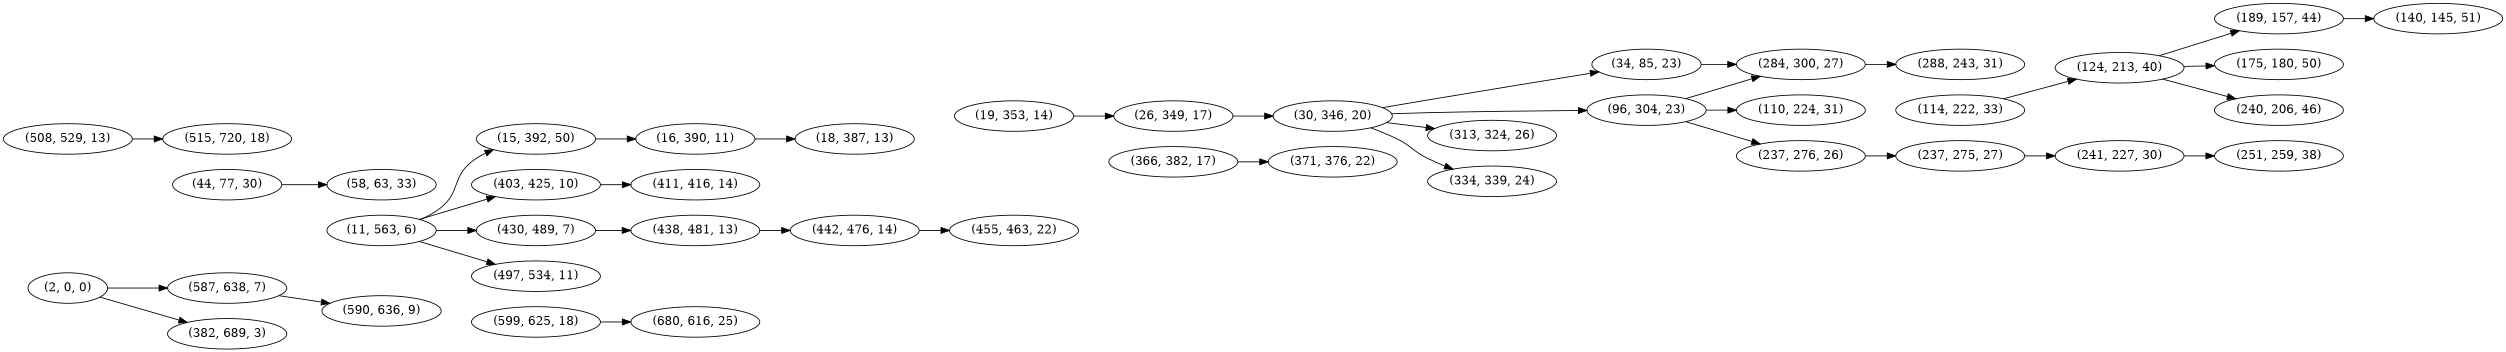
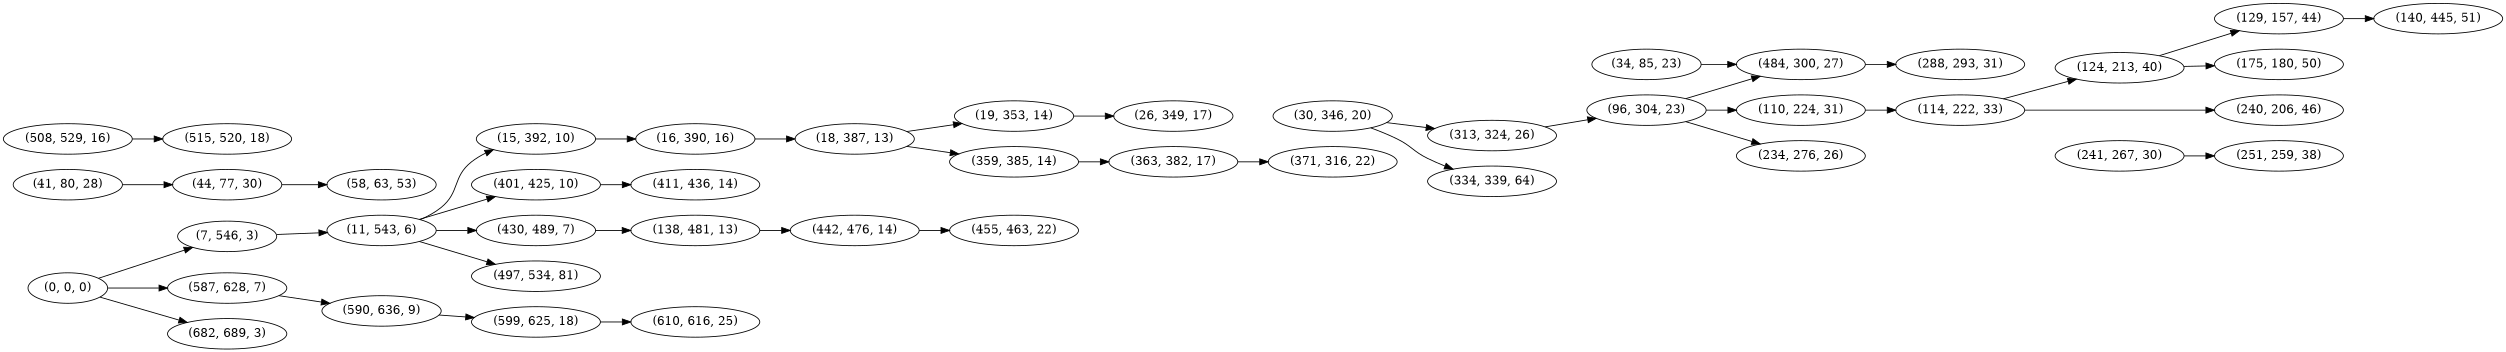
  digraph {
    rankdir=LR
-   "(0, 0, 0)" [label="(2, 0, 0)"]
-   "(587, 638, 7)"
-   "(682, 689, 3)" [label="(382, 689, 3)"]
-   "(11, 543, 6)" [label="(11, 563, 6)"]
+   "(0, 0, 0)"
+   "(7, 546, 3)"
+   "(587, 638, 7)" [label="(587, 628, 7)"]
+   "(682, 689, 3)"
+   "(11, 543, 6)"
    "(590, 636, 9)"
-   "(15, 392, 10)" [label="(15, 392, 50)"]
-   "(401, 425, 10)" [label="(403, 425, 10)"]
+   "(15, 392, 10)"
+   "(401, 425, 10)"
    "(430, 489, 7)"
-   "(497, 534, 11)"
-   "(16, 390, 11)"
-   "(411, 416, 14)"
-   "(438, 481, 13)"
+   "(497, 534, 11)" [label="(497, 534, 81)"]
+   "(16, 390, 11)" [label="(16, 390, 16)"]
+   "(411, 416, 14)" [label="(411, 436, 14)"]
+   "(438, 481, 13)" [label="(138, 481, 13)"]
    "(18, 387, 13)"
    "(19, 353, 14)"
+   "(359, 385, 14)"
    "(26, 349, 17)"
-   "(363, 382, 17)" [label="(366, 382, 17)"]
+   "(363, 382, 17)"
    "(30, 346, 20)"
    "(34, 85, 23)"
    "(96, 304, 23)"
    "(313, 324, 26)"
-   "(334, 339, 24)"
-   "(284, 300, 27)"
+   "(334, 339, 24)" [label="(334, 339, 64)"]
+   "(284, 300, 27)" [label="(484, 300, 27)"]
    "(110, 224, 31)"
-   "(234, 276, 26)" [label="(237, 276, 26)"]
+   "(234, 276, 26)"
+   "(41, 80, 28)"
    "(44, 77, 30)"
-   "(58, 63, 33)"
+   "(58, 63, 33)" [label="(58, 63, 53)"]
    "(114, 222, 33)"
-   "(237, 275, 27)"
-   "(288, 293, 31)" [label="(288, 243, 31)"]
+   "(288, 293, 31)"
    "(124, 213, 40)"
-   "(129, 157, 44)" [label="(189, 157, 44)"]
+   "(129, 157, 44)"
    "(175, 180, 50)"
    n36 [label="(240, 206, 46)"]
-   "(140, 145, 51)"
-   "(241, 267, 30)" [label="(241, 227, 30)"]
+   "(140, 145, 51)" [label="(140, 445, 51)"]
+   "(241, 267, 30)"
    "(251, 259, 38)"
-   "(371, 376, 22)"
+   "(371, 376, 22)" [label="(371, 316, 22)"]
    "(442, 476, 14)"
    "(455, 463, 22)"
-   "(508, 529, 16)" [label="(508, 529, 13)"]
-   "(515, 520, 18)" [label="(515, 720, 18)"]
+   "(508, 529, 16)"
+   "(515, 520, 18)"
    "(599, 625, 18)"
-   "(610, 616, 25)" [label="(680, 616, 25)"]
+   "(610, 616, 25)"
+   "(0, 0, 0)" -> "(7, 546, 3)"
    "(0, 0, 0)" -> "(587, 638, 7)"
    "(0, 0, 0)" -> "(682, 689, 3)"
+   "(7, 546, 3)" -> "(11, 543, 6)"
    "(587, 638, 7)" -> "(590, 636, 9)"
    "(11, 543, 6)" -> "(15, 392, 10)"
    "(11, 543, 6)" -> "(401, 425, 10)"
    "(11, 543, 6)" -> "(430, 489, 7)"
    "(11, 543, 6)" -> "(497, 534, 11)"
+   "(590, 636, 9)" -> "(599, 625, 18)"
    "(15, 392, 10)" -> "(16, 390, 11)"
    "(401, 425, 10)" -> "(411, 416, 14)"
    "(430, 489, 7)" -> "(438, 481, 13)"
    "(16, 390, 11)" -> "(18, 387, 13)"
    "(438, 481, 13)" -> "(442, 476, 14)"
+   "(18, 387, 13)" -> "(19, 353, 14)"
+   "(18, 387, 13)" -> "(359, 385, 14)"
    "(19, 353, 14)" -> "(26, 349, 17)"
-   "(26, 349, 17)" -> "(30, 346, 20)"
+   "(359, 385, 14)" -> "(363, 382, 17)"
    "(363, 382, 17)" -> "(371, 376, 22)"
-   "(30, 346, 20)" -> "(34, 85, 23)"
-   "(30, 346, 20)" -> "(96, 304, 23)"
+   "(313, 324, 26)" -> "(96, 304, 23)"
    "(30, 346, 20)" -> "(313, 324, 26)"
    "(30, 346, 20)" -> "(334, 339, 24)"
    "(34, 85, 23)" -> "(284, 300, 27)"
    "(96, 304, 23)" -> "(284, 300, 27)"
    "(96, 304, 23)" -> "(110, 224, 31)"
    "(96, 304, 23)" -> "(234, 276, 26)"
    "(284, 300, 27)" -> "(288, 293, 31)"
-   "(234, 276, 26)" -> "(237, 275, 27)"
+   "(110, 224, 31)" -> "(114, 222, 33)"
+   "(41, 80, 28)" -> "(44, 77, 30)"
    "(44, 77, 30)" -> "(58, 63, 33)"
    "(114, 222, 33)" -> "(124, 213, 40)"
-   "(237, 275, 27)" -> "(241, 267, 30)"
    "(124, 213, 40)" -> "(129, 157, 44)"
    "(124, 213, 40)" -> "(175, 180, 50)"
-   "(124, 213, 40)" -> n36
+   "(114, 222, 33)" -> n36
    "(129, 157, 44)" -> "(140, 145, 51)"
    "(241, 267, 30)" -> "(251, 259, 38)"
    "(442, 476, 14)" -> "(455, 463, 22)"
    "(508, 529, 16)" -> "(515, 520, 18)"
    "(599, 625, 18)" -> "(610, 616, 25)"
  }
